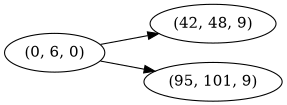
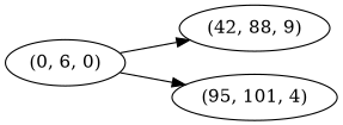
  digraph {
    rankdir=LR
    n1 [label="(0, 6, 0)"]
-   "(42, 48, 9)"
-   "(95, 101, 4)" [label="(95, 101, 9)"]
+   "(42, 48, 9)" [label="(42, 88, 9)"]
+   "(95, 101, 4)"
    n1 -> "(42, 48, 9)"
    n1 -> "(95, 101, 4)"
  }
